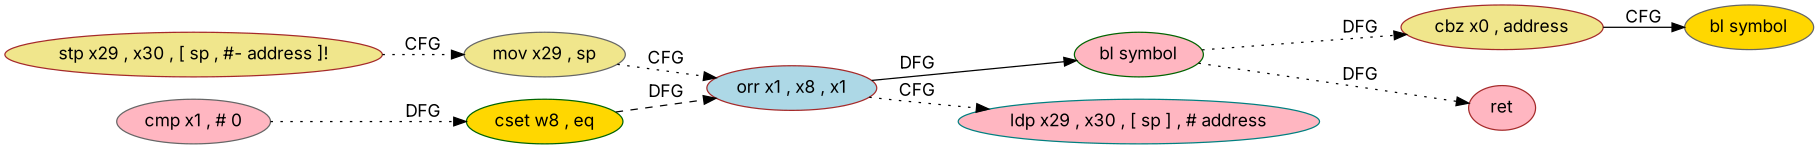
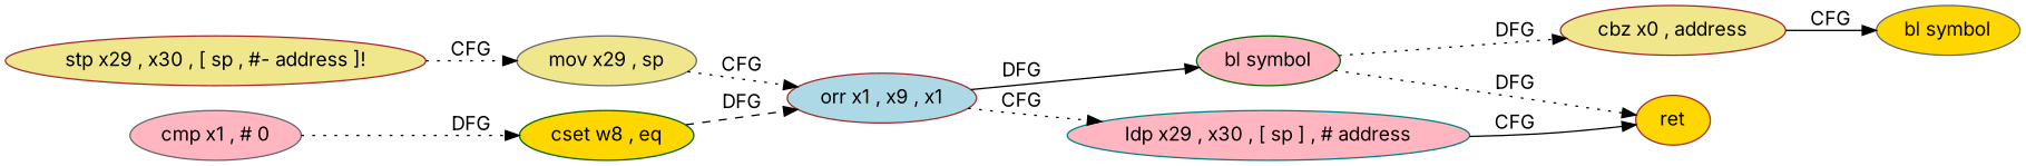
  digraph {
    fontname=Inter
    rankdir=LR
    node [color=brown fillcolor=lightpink fontname=Inter style=filled]
    edge [fontname=Inter style=dotted]
    n1 [fillcolor=khaki label="stp x29 , x30 , [ sp , #- address ]!"]
    n2 [color=gray40 fillcolor=khaki label="mov x29 , sp"]
-   n3 [fillcolor=lightblue label="orr x1 , x8 , x1"]
+   n3 [fillcolor=lightblue label="orr x1 , x9 , x1"]
    n4 [color=gray40 label="cmp x1 , # 0"]
    n5 [color=darkgreen fillcolor=gold label="cset w8 , eq"]
    n6 [color=darkgreen label="bl symbol"]
    n7 [color=teal label="ldp x29 , x30 , [ sp ] , # address"]
    n8 [fillcolor=khaki label="cbz x0 , address"]
-   n9 [label=ret]
+   n9 [fillcolor=gold label=ret]
    n10 [color=gray40 fillcolor=gold label="bl symbol"]
    n1 -> n2 [label=CFG]
    n2 -> n3 [label=CFG]
    n3 -> n6 [label=DFG style=solid]
    n3 -> n7 [label=CFG]
    n4 -> n5 [label=DFG]
    n5 -> n3 [label=DFG style=dashed]
    n6 -> n8 [label=DFG]
    n6 -> n9 [label=DFG]
+   n7 -> n9 [label=CFG style=solid]
    n8 -> n10 [label=CFG style=solid]
  }
